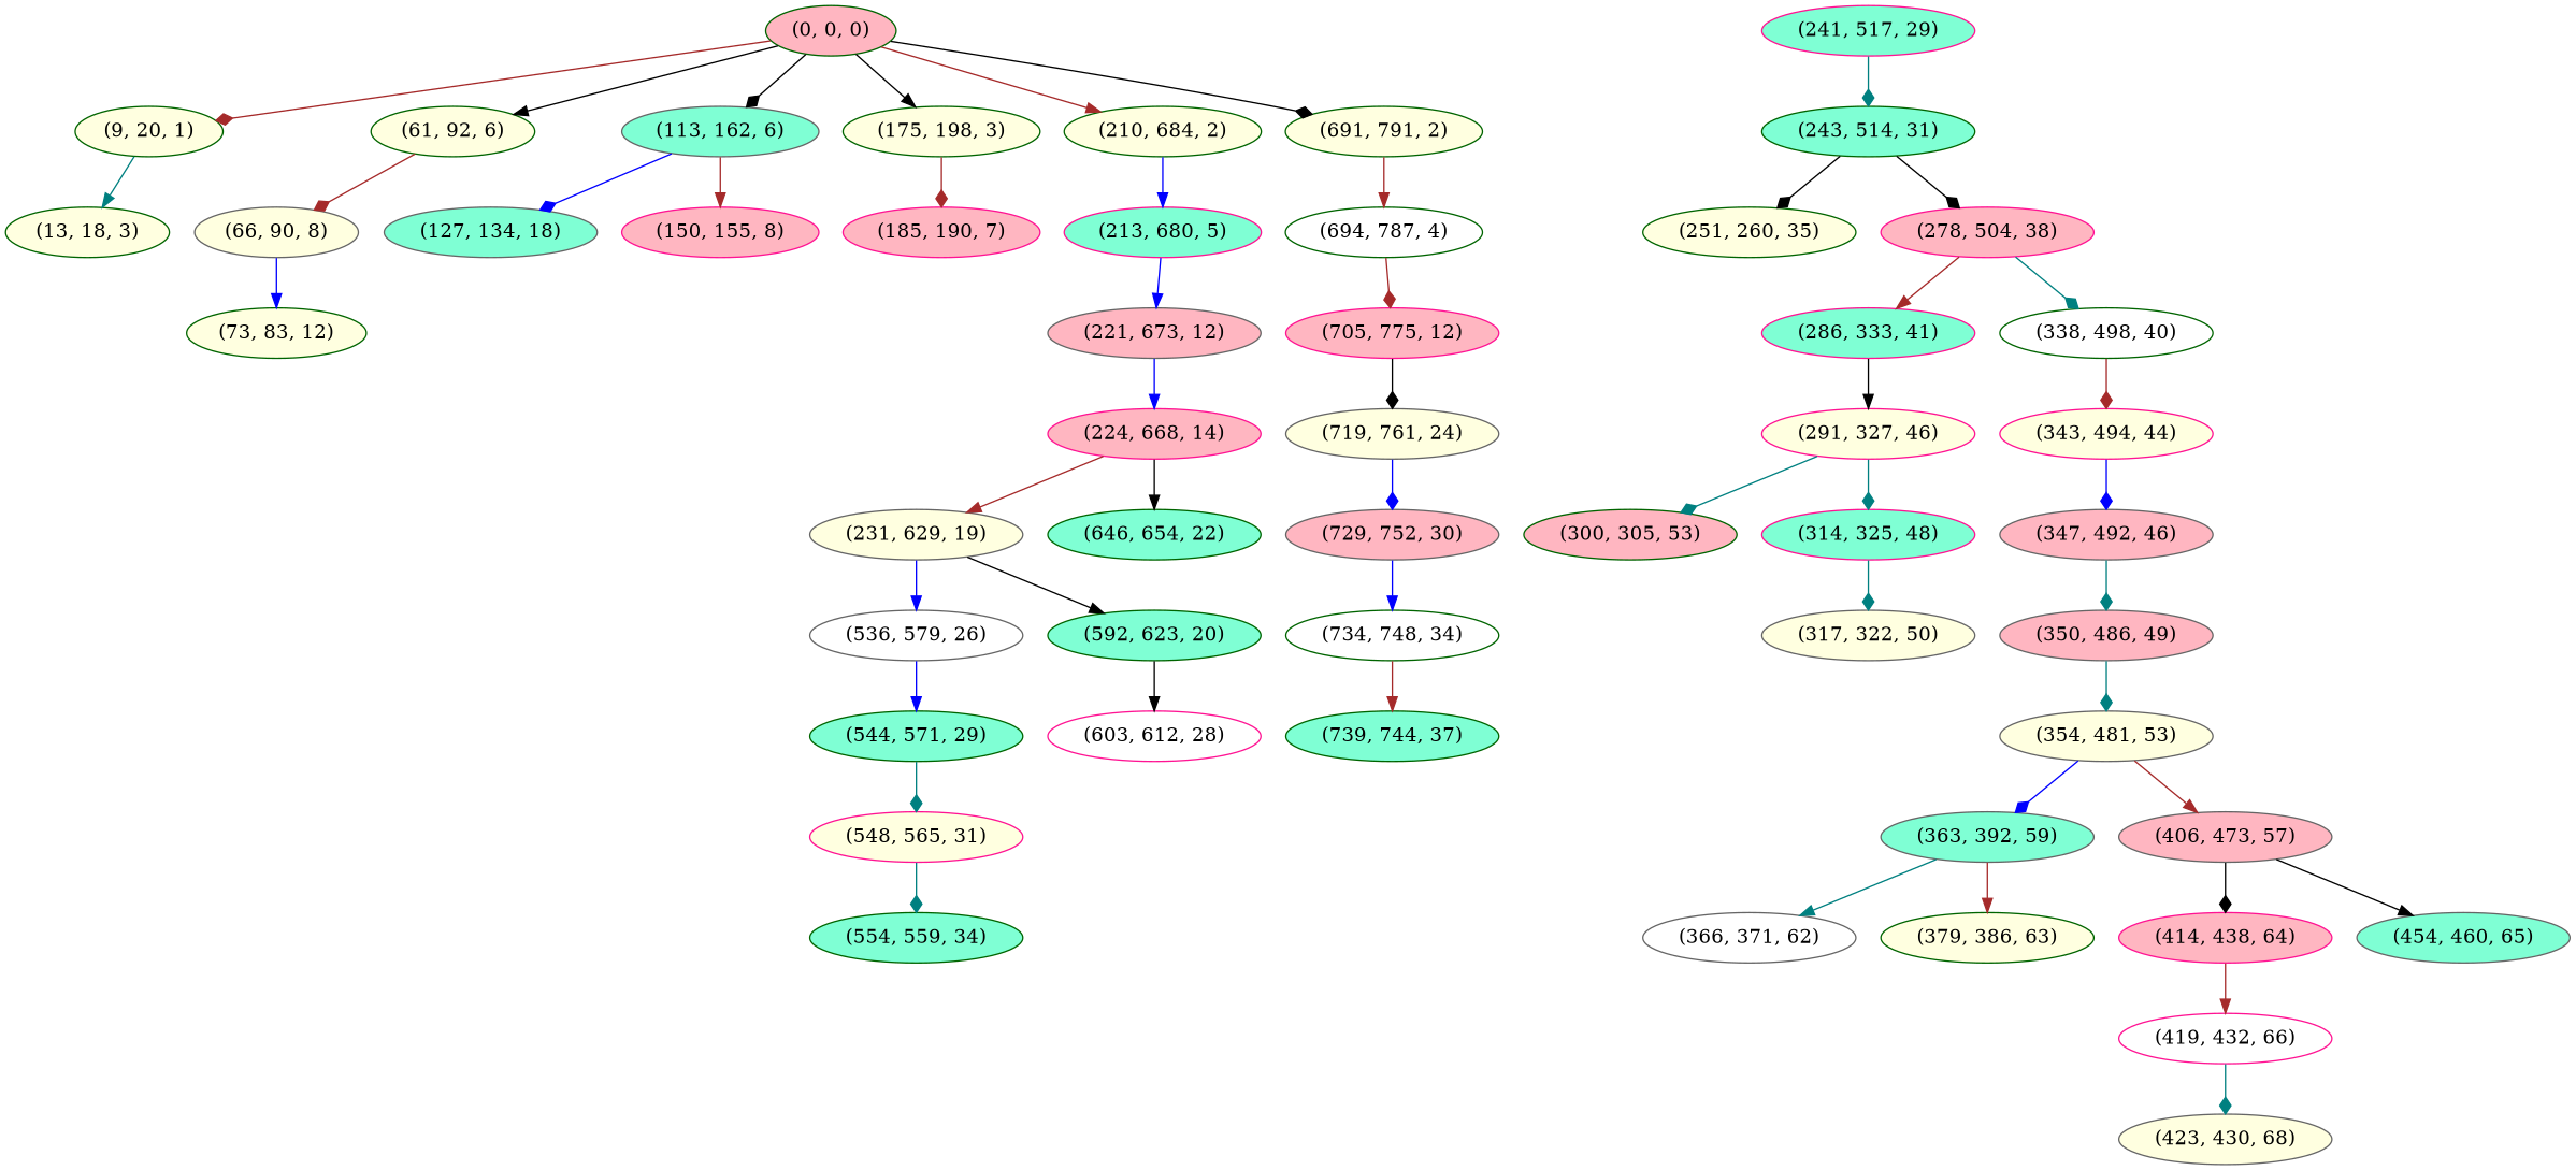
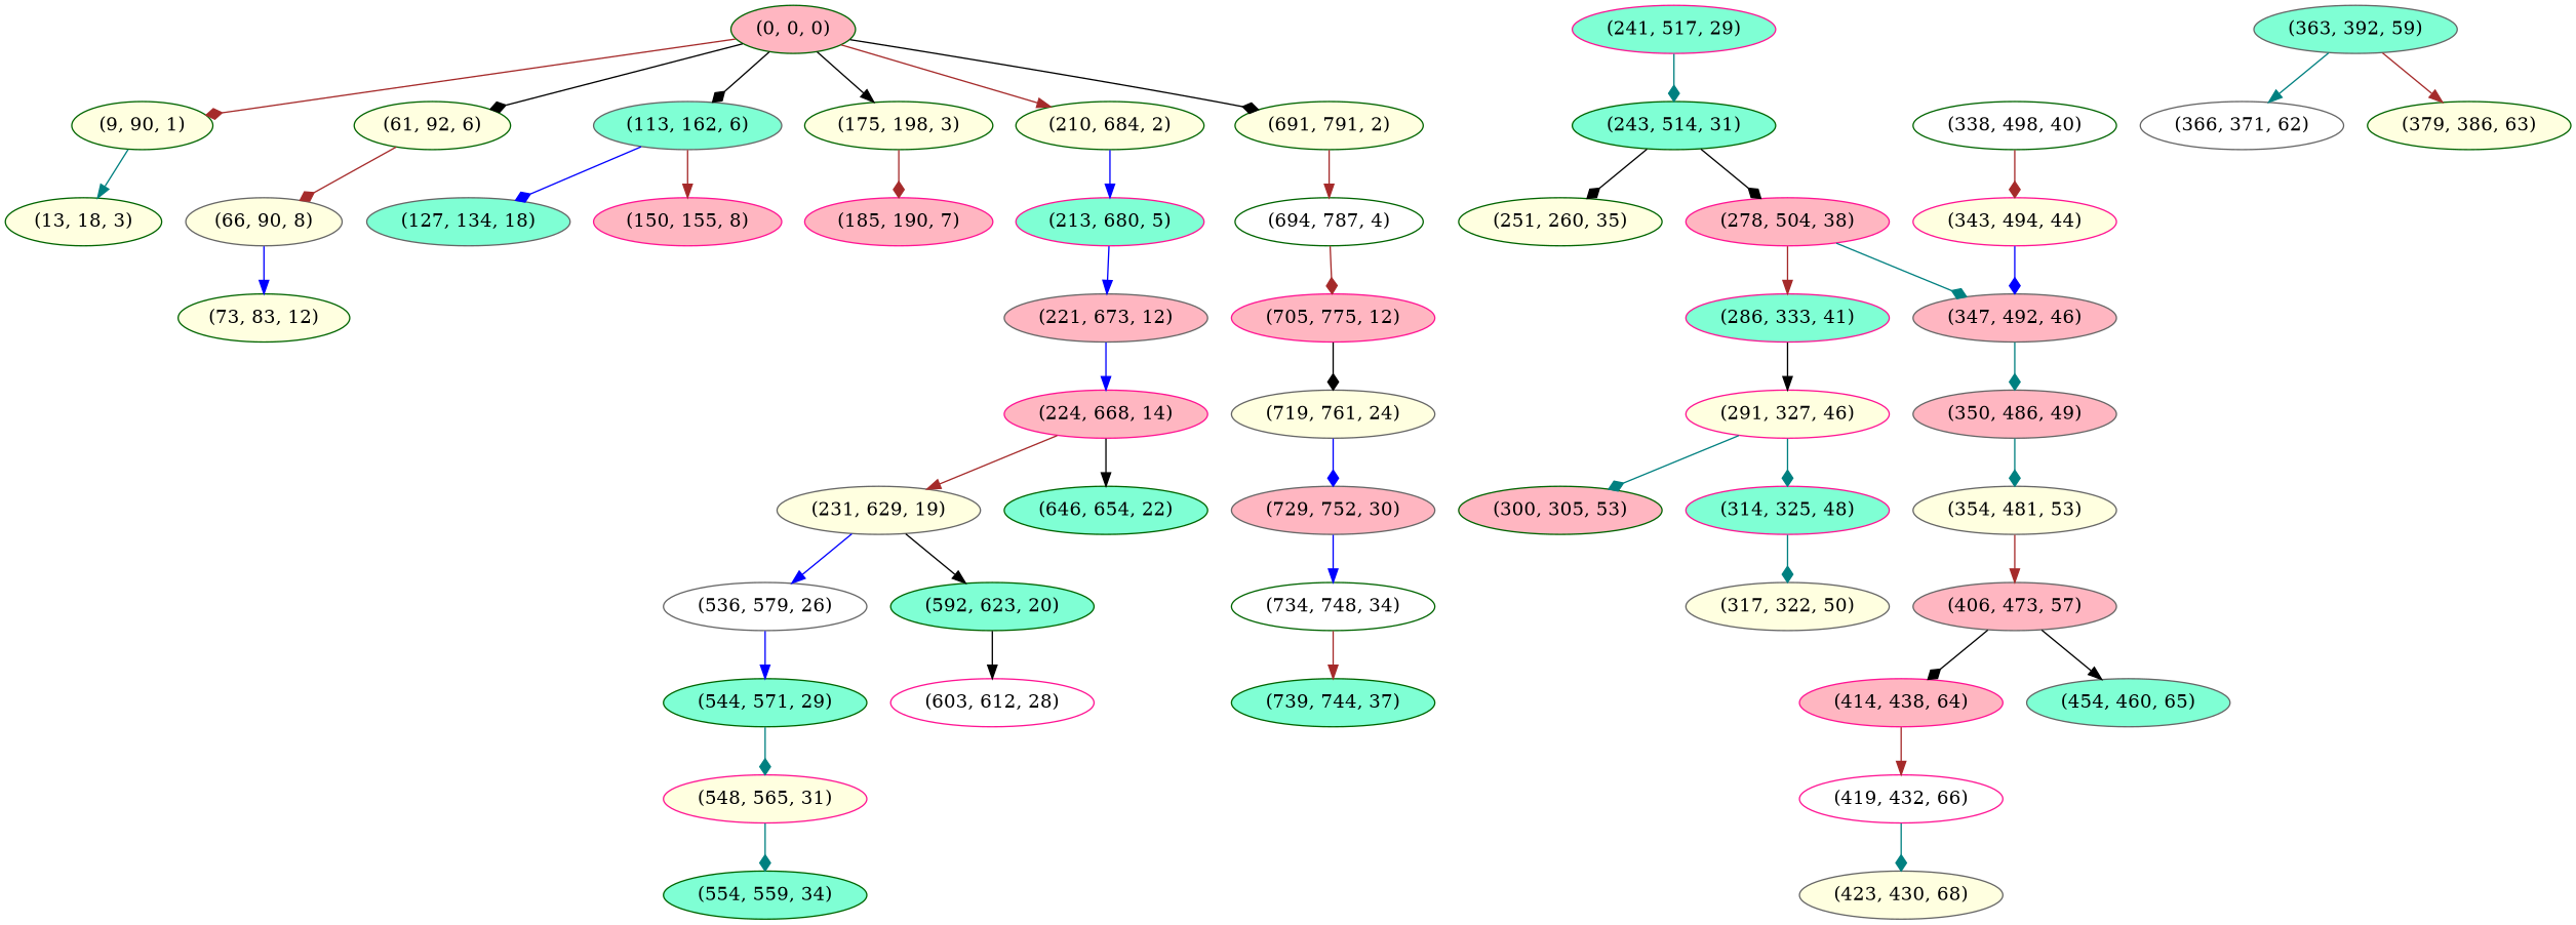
  digraph {
    node [color=darkgreen fillcolor=lightyellow style=filled]
    edge [arrowhead=diamond color=brown]
    "(0, 0, 0)" [fillcolor=lightpink]
-   "(9, 20, 1)"
+   "(9, 20, 1)" [label="(9, 90, 1)"]
    "(61, 92, 6)"
    "(113, 162, 6)" [color=gray40 fillcolor=aquamarine]
    "(175, 198, 3)"
    "(210, 684, 2)"
    "(691, 791, 2)"
    "(13, 18, 3)"
    "(66, 90, 8)" [color=gray40]
    "(127, 134, 18)" [color=gray40 fillcolor=aquamarine]
    "(150, 155, 8)" [color=deeppink fillcolor=lightpink]
    "(185, 190, 7)" [color=deeppink fillcolor=lightpink]
    "(213, 680, 5)" [color=deeppink fillcolor=aquamarine]
    "(694, 787, 4)" [fillcolor=white]
    "(73, 83, 12)"
    "(221, 673, 12)" [color=gray40 fillcolor=lightpink]
    "(224, 668, 14)" [color=deeppink fillcolor=lightpink]
    "(231, 629, 19)" [color=gray40]
    "(646, 654, 22)" [fillcolor=aquamarine]
    "(536, 579, 26)" [color=gray40 fillcolor=white]
    "(592, 623, 20)" [fillcolor=aquamarine]
    "(241, 517, 29)" [color=deeppink fillcolor=aquamarine]
    "(243, 514, 31)" [fillcolor=aquamarine]
    "(544, 571, 29)" [fillcolor=aquamarine]
    "(603, 612, 28)" [color=deeppink fillcolor=white]
    "(251, 260, 35)"
    "(278, 504, 38)" [color=deeppink fillcolor=lightpink]
    "(286, 333, 41)" [color=deeppink fillcolor=aquamarine]
    "(338, 498, 40)" [fillcolor=white]
    "(291, 327, 46)" [color=deeppink]
    "(343, 494, 44)" [color=deeppink]
    "(300, 305, 53)" [fillcolor=lightpink]
    "(314, 325, 48)" [color=deeppink fillcolor=aquamarine]
    "(317, 322, 50)" [color=gray40]
    "(347, 492, 46)" [color=gray40 fillcolor=lightpink]
    "(350, 486, 49)" [color=gray40 fillcolor=lightpink]
    "(354, 481, 53)" [color=gray40]
    "(363, 392, 59)" [color=gray40 fillcolor=aquamarine]
    "(406, 473, 57)" [color=gray40 fillcolor=lightpink]
    "(366, 371, 62)" [color=gray40 fillcolor=white]
    "(379, 386, 63)"
    "(414, 438, 64)" [color=deeppink fillcolor=lightpink]
    "(454, 460, 65)" [color=gray40 fillcolor=aquamarine]
    "(419, 432, 66)" [color=deeppink fillcolor=white]
    "(423, 430, 68)" [color=gray40]
    "(548, 565, 31)" [color=deeppink]
    "(554, 559, 34)" [fillcolor=aquamarine]
    "(705, 775, 12)" [color=deeppink fillcolor=lightpink]
    "(719, 761, 24)" [color=gray40]
    "(729, 752, 30)" [color=gray40 fillcolor=lightpink]
    "(734, 748, 34)" [fillcolor=white]
    "(739, 744, 37)" [fillcolor=aquamarine]
    "(0, 0, 0)" -> "(9, 20, 1)"
-   "(0, 0, 0)" -> "(61, 92, 6)" [arrowhead=normal color=black]
+   "(0, 0, 0)" -> "(61, 92, 6)" [color=black]
    "(0, 0, 0)" -> "(113, 162, 6)" [color=black]
    "(0, 0, 0)" -> "(175, 198, 3)" [arrowhead=normal color=black]
    "(0, 0, 0)" -> "(210, 684, 2)" [arrowhead=normal]
    "(0, 0, 0)" -> "(691, 791, 2)" [color=black]
    "(9, 20, 1)" -> "(13, 18, 3)" [arrowhead=normal color=teal]
    "(61, 92, 6)" -> "(66, 90, 8)"
    "(113, 162, 6)" -> "(127, 134, 18)" [color=blue]
    "(113, 162, 6)" -> "(150, 155, 8)" [arrowhead=normal]
    "(175, 198, 3)" -> "(185, 190, 7)"
    "(210, 684, 2)" -> "(213, 680, 5)" [arrowhead=normal color=blue]
    "(691, 791, 2)" -> "(694, 787, 4)" [arrowhead=normal]
    "(66, 90, 8)" -> "(73, 83, 12)" [arrowhead=normal color=blue]
    "(213, 680, 5)" -> "(221, 673, 12)" [arrowhead=normal color=blue]
    "(694, 787, 4)" -> "(705, 775, 12)"
    "(221, 673, 12)" -> "(224, 668, 14)" [arrowhead=normal color=blue]
    "(224, 668, 14)" -> "(231, 629, 19)" [arrowhead=normal]
    "(224, 668, 14)" -> "(646, 654, 22)" [arrowhead=normal color=black]
    "(231, 629, 19)" -> "(536, 579, 26)" [arrowhead=normal color=blue]
    "(231, 629, 19)" -> "(592, 623, 20)" [arrowhead=normal color=black]
    "(536, 579, 26)" -> "(544, 571, 29)" [arrowhead=normal color=blue]
    "(592, 623, 20)" -> "(603, 612, 28)" [arrowhead=normal color=black]
    "(241, 517, 29)" -> "(243, 514, 31)" [color=teal]
    "(243, 514, 31)" -> "(251, 260, 35)" [color=black]
    "(243, 514, 31)" -> "(278, 504, 38)" [color=black]
    "(544, 571, 29)" -> "(548, 565, 31)" [color=teal]
    "(278, 504, 38)" -> "(286, 333, 41)" [arrowhead=normal]
-   "(278, 504, 38)" -> "(338, 498, 40)" [color=teal]
+   "(278, 504, 38)" -> "(347, 492, 46)" [color=teal]
    "(286, 333, 41)" -> "(291, 327, 46)" [arrowhead=normal color=black]
    "(338, 498, 40)" -> "(343, 494, 44)"
    "(291, 327, 46)" -> "(300, 305, 53)" [color=teal]
    "(291, 327, 46)" -> "(314, 325, 48)" [color=teal]
    "(343, 494, 44)" -> "(347, 492, 46)" [color=blue]
    "(314, 325, 48)" -> "(317, 322, 50)" [color=teal]
    "(347, 492, 46)" -> "(350, 486, 49)" [color=teal]
    "(350, 486, 49)" -> "(354, 481, 53)" [color=teal]
-   "(354, 481, 53)" -> "(363, 392, 59)" [color=blue]
    "(354, 481, 53)" -> "(406, 473, 57)" [arrowhead=normal]
    "(363, 392, 59)" -> "(366, 371, 62)" [arrowhead=normal color=teal]
    "(363, 392, 59)" -> "(379, 386, 63)" [arrowhead=normal]
    "(406, 473, 57)" -> "(414, 438, 64)" [color=black]
    "(406, 473, 57)" -> "(454, 460, 65)" [arrowhead=normal color=black]
    "(414, 438, 64)" -> "(419, 432, 66)" [arrowhead=normal]
    "(419, 432, 66)" -> "(423, 430, 68)" [color=teal]
    "(548, 565, 31)" -> "(554, 559, 34)" [color=teal]
    "(705, 775, 12)" -> "(719, 761, 24)" [color=black]
    "(719, 761, 24)" -> "(729, 752, 30)" [color=blue]
    "(729, 752, 30)" -> "(734, 748, 34)" [arrowhead=normal color=blue]
    "(734, 748, 34)" -> "(739, 744, 37)" [arrowhead=normal]
  }
